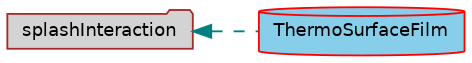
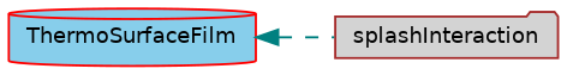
  digraph {
    rankdir=LR
    node [fontname=Helvetica fontsize=10 style=filled]
    n1 [color=red fillcolor=skyblue fontcolor=black height=0.2 label=ThermoSurfaceFilm shape=cylinder width=0.4]
    n2 [color=brown height=0.2 label=splashInteraction shape=folder width=0.4 fillcolor=lightgrey]
-   n2 -> n1 [color=teal dir=back fontname=Helvetica fontsize=10 labelfontname=Helvetica labelfontsize=10 style=dashed]
+   n1 -> n2 [color=teal dir=back fontname=Helvetica fontsize=10 labelfontname=Helvetica labelfontsize=10 style=dashed]
  }
